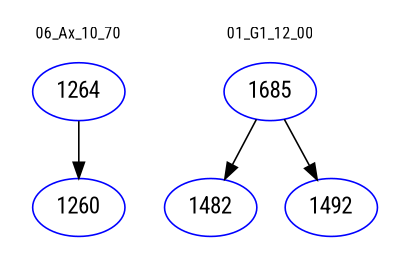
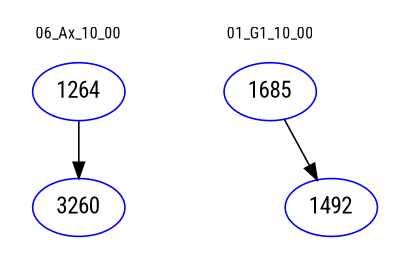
  digraph {
    fontname="Roboto Condensed"
    node [color=blue fontname="Roboto Condensed"]
    edge [color=black fontname="Roboto Condensed"]
    n1 [label=1264]
-   n2 [label=1260]
+   n2 [label=3260]
    n3 [label=1685]
-   n4 [label=1482]
    n5 [label=1492]
    subgraph cluster_1 {
      color=white
      fontsize=10
-     label="06_Ax_10_70"
+     label="06_Ax_10_00"
      n1
      n2
    }
    subgraph cluster_2 {
      color=white
      fontsize=10
-     label="01_G1_12_00"
+     label="01_G1_10_00"
      n3
-     n4
      n5
    }
    n1 -> n2
-   n3 -> n4
    n3 -> n5
  }
